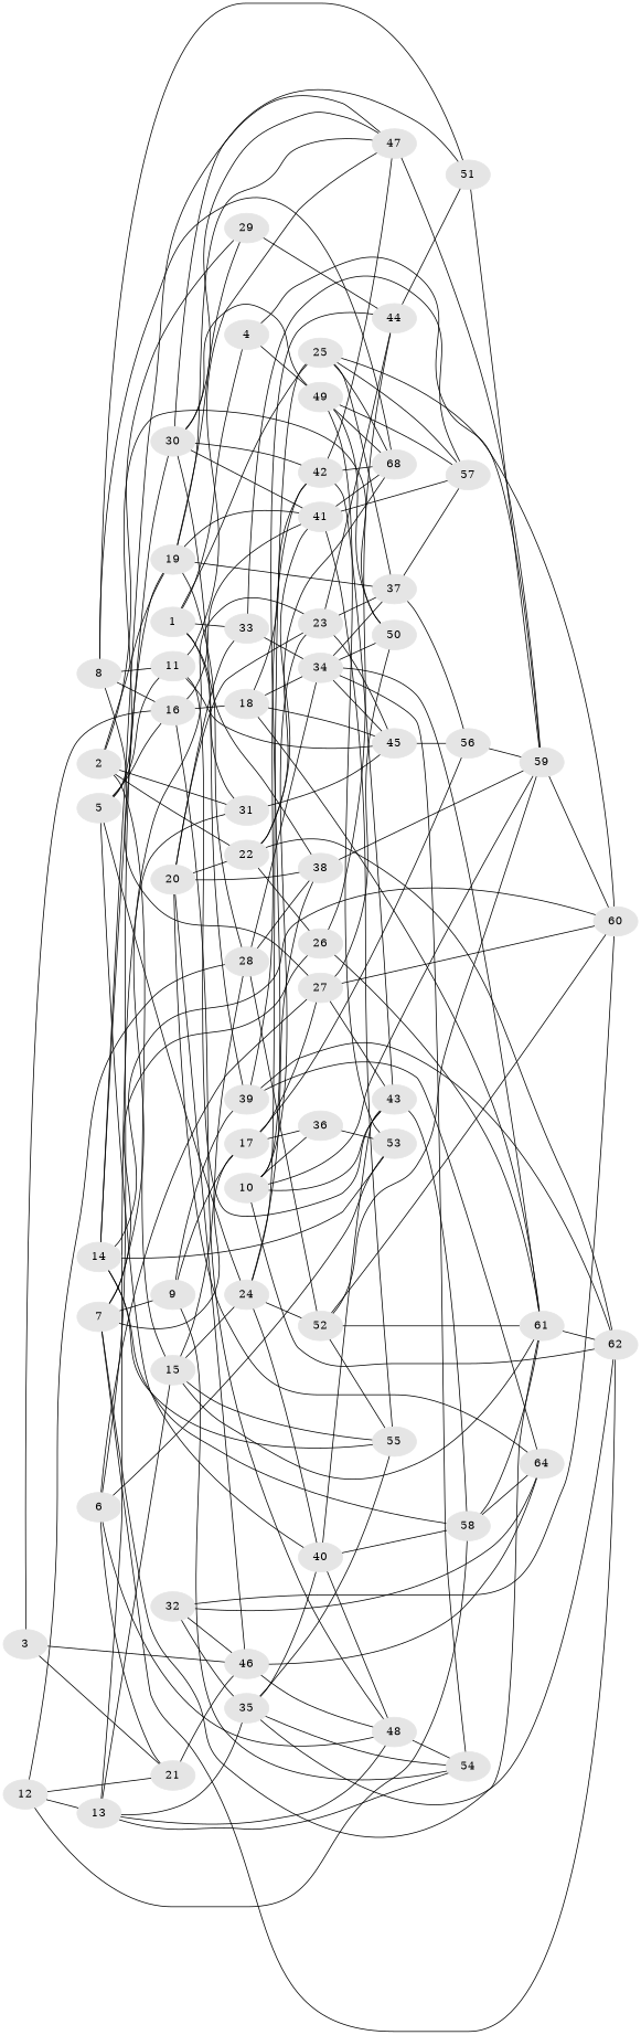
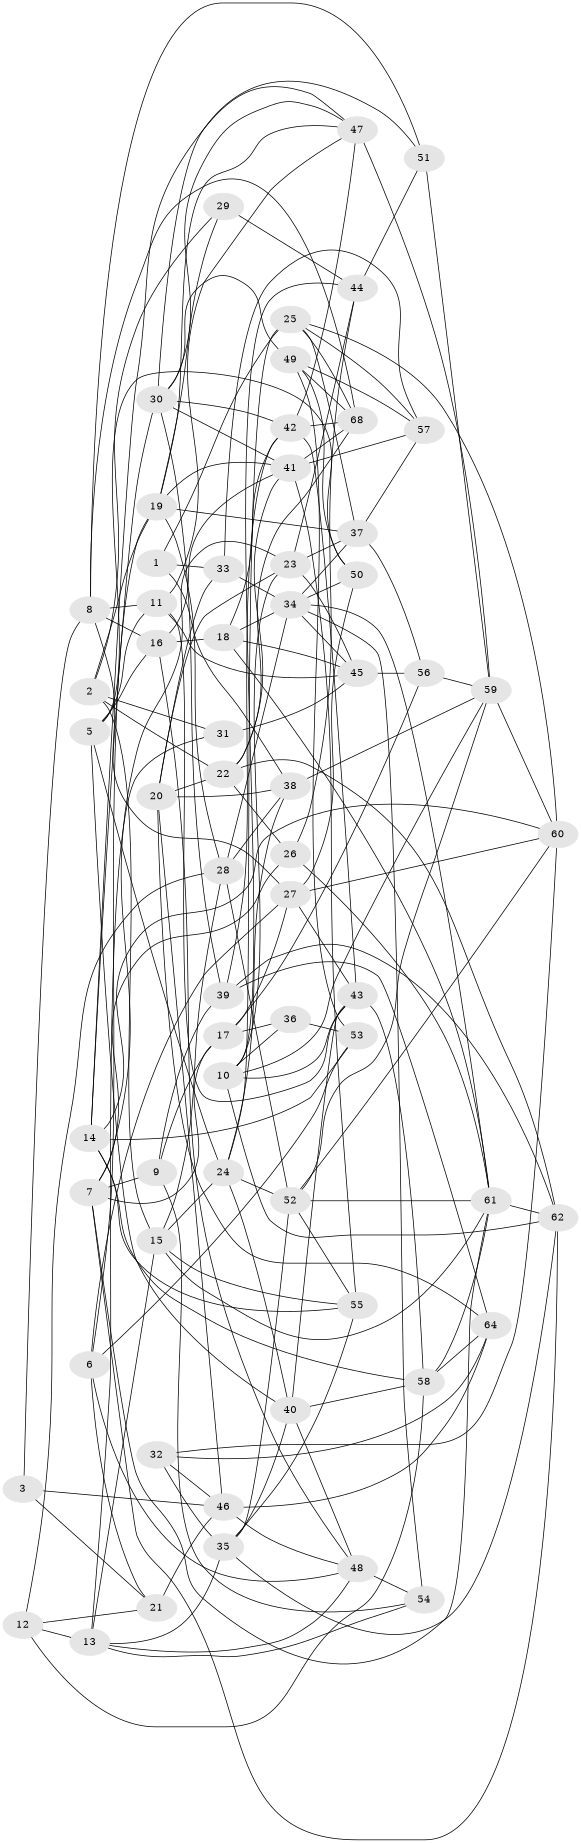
  graph {
    rankdir=LR
    node [color=gray90 style=filled]
    edge [weight=1.0]
    1
-   4
    25
    31
    33
    38
    49
    59
    n9 [label=68]
    60
    37
    57
    45
    34
    2
    15
    19
    22
    29
    24
    61
    28
    55
    41
    47
    26
    62
    44
    3
    8
    21
    46
    11
    16
    27
    51
    48
    64
    50
    53
    5
    40
    43
    18
    52
    58
    6
    54
    7
    9
    17
    23
    39
    36
    56
    42
    10
    12
    13
    35
    14
    30
    20
    32
-   1 -- 4
    1 -- 25
-   1 -- 31 [weight=2.0]
    1 -- 33
    1 -- 38
-   4 -- 49
-   4 -- 59
    25 -- n9
    25 -- 60
    25 -- 37
    25 -- 57
    31 -- 45
    33 -- 57
    33 -- 34
    38 -- 59 [weight=2.0]
    49 -- n9
    49 -- 57
    49 -- 50
    49 -- 53
    59 -- 60
    37 -- 57
    37 -- 56
    45 -- 56
    34 -- 37
    34 -- 45
    34 -- 61
    34 -- 50
    34 -- 54 [weight=2.0]
    2 -- 31 [weight=2.0]
    2 -- 15
    2 -- 19
    2 -- 22
    2 -- 29
    15 -- 24
    15 -- 61
    15 -- 28
    15 -- 55
    19 -- 37
    19 -- 29
    19 -- 28
    19 -- 41
    19 -- 47
    22 -- n9
    22 -- 41
    22 -- 26
    22 -- 62
    29 -- 44 [weight=2.0]
    24 -- 25
    24 -- 38
    24 -- 40
    24 -- 52
    61 -- 62
    28 -- 38
    28 -- 34
    28 -- 52
    41 -- n9
    41 -- 57 [weight=2.0]
    41 -- 55
    47 -- 59
    26 -- 61
    26 -- 44
    44 -- 51
-   3 -- 16
+   3 -- 8
    3 -- 21 [weight=2.0]
    3 -- 46
    8 -- n9
    8 -- 11
    8 -- 16
    8 -- 27
    8 -- 51
    21 -- 46
    46 -- 48
    46 -- 64
    11 -- 45
    11 -- 47
    11 -- 43
    16 -- 41
    16 -- 48
    16 -- 18
    27 -- 60
    27 -- 50
    27 -- 43
    51 -- 59
    48 -- 54
    5 -- 24
    5 -- 11 [weight=2.0]
    5 -- 16
    5 -- 50
    5 -- 40
    40 -- 48
    40 -- 43
    40 -- 58
    43 -- 58
    18 -- 45
    18 -- 34 [weight=2.0]
    18 -- 61
    18 -- 42
    52 -- 59
    52 -- 60
    52 -- 61
    52 -- 55
    58 -- 61
    58 -- 64
    6 -- 19
    6 -- 21 [weight=2.0]
    6 -- 27
    6 -- 48
    6 -- 53
    7 -- 61
    7 -- 26
    7 -- 62
    7 -- 9
    7 -- 17
    7 -- 23
    9 -- 54
    9 -- 17
    9 -- 39
    17 -- 27
    17 -- 36
    17 -- 56 [weight=2.0]
    23 -- 37
    23 -- 45
    23 -- 44
    39 -- 62
    39 -- 64 [weight=2.0]
    39 -- 42
    36 -- 53 [weight=2.0]
    56 -- 59 [weight=2.0]
    42 -- n9
    42 -- 47
    42 -- 43
    10 -- 59
    10 -- 62
    10 -- 44
    10 -- 43
    10 -- 23
    10 -- 36
    12 -- 28
    12 -- 21
    12 -- 58
    12 -- 13
    13 -- 31
    13 -- 15
    13 -- 48
    13 -- 54
    13 -- 35
    35 -- 55
    35 -- 62
    35 -- 40
-   35 -- 54
+   35 -- 52
    14 -- 60
    14 -- 55 [weight=2.0]
    14 -- 47
    14 -- 53 [weight=2.0]
    14 -- 58
    14 -- 30
    30 -- 49
    30 -- 41
    30 -- 47
    30 -- 51
    30 -- 39
    30 -- 42
    20 -- 33
    20 -- 38
    20 -- 22
    20 -- 46
    20 -- 64
    20 -- 23
    32 -- 60
    32 -- 46
    32 -- 64
    32 -- 35
  }
